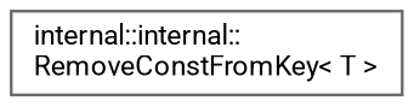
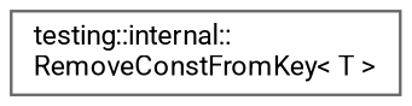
  digraph {
    rankdir=LR
    fontname=Roboto
-   n1 [color=grey40 fillcolor=white fontname=Roboto fontsize=10 height=0.2 label="internal::internal::\lRemoveConstFromKey\< T \>" shape=box style=filled width=0.4]
+   n1 [color=grey40 fillcolor=white fontname=Roboto fontsize=10 height=0.2 label="testing::internal::\lRemoveConstFromKey\< T \>" shape=box style=filled width=0.4]
  }
